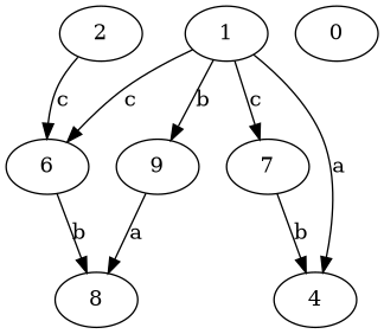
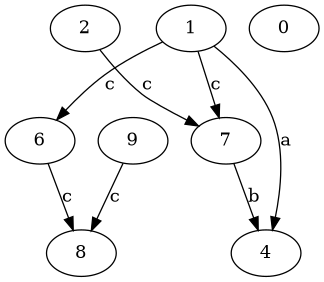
  strict digraph {
    2
    7
    4
    6
    8
    n6 [label=9]
    0
    1
-   2 -> 6 [label=c]
+   2 -> 7 [label=c]
    7 -> 4 [label=b]
-   6 -> 8 [label=b]
-   n6 -> 8 [label=a]
+   6 -> 8 [label=c]
+   n6 -> 8 [label=c]
    1 -> 7 [label=c]
    1 -> 4 [label=a]
    1 -> 6 [label=c]
-   1 -> n6 [label=b]
  }
